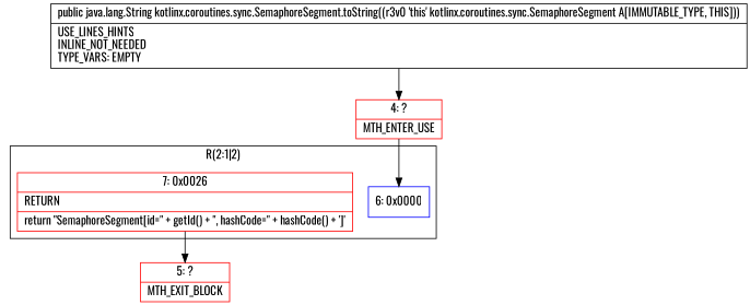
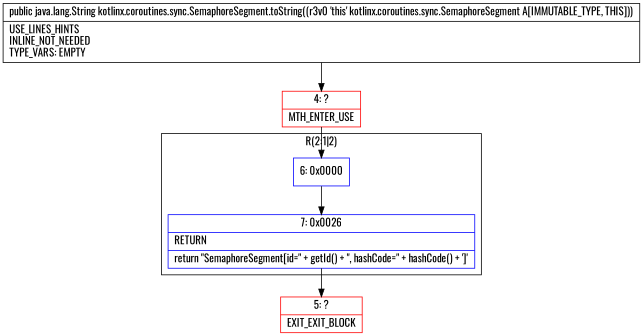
  digraph {
    fontname=Oswald
    node [color=blue fontname=Oswald shape=record]
    edge [fontname=Oswald]
    n1 [label="{6\:\ 0x0000}"]
-   n2 [color=red label="{7\:\ 0x0026|RETURN\l|return \"SemaphoreSegment[id=\" + getId() + \", hashCode=\" + hashCode() + ']'\l}"]
-   n3 [color=red label="{5\:\ ?|MTH_EXIT_BLOCK\l}"]
+   n2 [label="{7\:\ 0x0026|RETURN\l|return \"SemaphoreSegment[id=\" + getId() + \", hashCode=\" + hashCode() + ']'\l}"]
+   n3 [color=red label="{5\:\ ?|EXIT_EXIT_BLOCK\l}"]
    n4 [color=red label="{4\:\ ?|MTH_ENTER_USE\l}"]
    n5 [label="{public java.lang.String kotlinx.coroutines.sync.SemaphoreSegment.toString((r3v0 'this' kotlinx.coroutines.sync.SemaphoreSegment A[IMMUTABLE_TYPE, THIS]))  | USE_LINES_HINTS\lINLINE_NOT_NEEDED\lTYPE_VARS: EMPTY\l}" color=""]
    subgraph cluster_1 {
      label="R(2:1|2)"
      n1
      n2
    }
+   n1 -> n2
    n2 -> n3
    n4 -> n1
    n5 -> n4
  }
